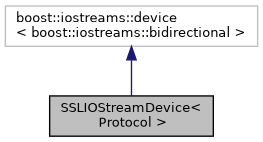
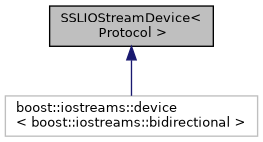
  digraph {
    node [fontname=Helvetica fontsize=10 shape=record style=filled]
    n1 [color=black fillcolor=grey75 fontcolor=black height=0.2 label="SSLIOStreamDevice\<\l Protocol \>" width=0.4]
    n2 [color=grey75 fillcolor=white height=0.2 label="boost::iostreams::device\l\< boost::iostreams::bidirectional \>" width=0.4]
-   n2 -> n1 [color=midnightblue dir=back fontname=Helvetica fontsize=10 labelfontname=Helvetica labelfontsize=10 style=solid]
+   n1 -> n2 [color=midnightblue dir=back fontname=Helvetica fontsize=10 labelfontname=Helvetica labelfontsize=10 style=solid]
  }
